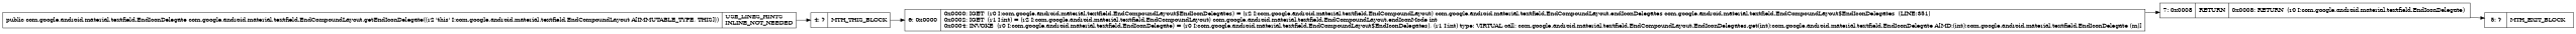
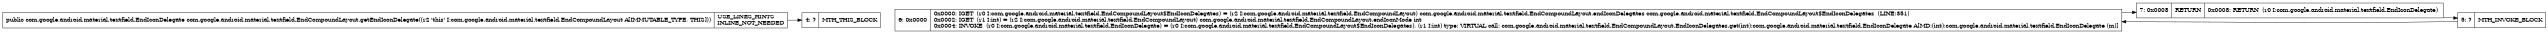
  digraph {
    rankdir=LR
    node [shape=record]
    n1 [label="{4\:\ ?|MTH_THIS_BLOCK\l}"]
    n2 [label="{6\:\ 0x0000|0x0000: IGET  (r0 I:com.google.android.material.textfield.EndCompoundLayout$EndIconDelegates) = (r2 I:com.google.android.material.textfield.EndCompoundLayout) com.google.android.material.textfield.EndCompoundLayout.endIconDelegates com.google.android.material.textfield.EndCompoundLayout$EndIconDelegates  (LINE:351)\l0x0002: IGET  (r1 I:int) = (r2 I:com.google.android.material.textfield.EndCompoundLayout) com.google.android.material.textfield.EndCompoundLayout.endIconMode int \l0x0004: INVOKE  (r0 I:com.google.android.material.textfield.EndIconDelegate) = (r0 I:com.google.android.material.textfield.EndCompoundLayout$EndIconDelegates), (r1 I:int) type: VIRTUAL call: com.google.android.material.textfield.EndCompoundLayout.EndIconDelegates.get(int):com.google.android.material.textfield.EndIconDelegate A[MD:(int):com.google.android.material.textfield.EndIconDelegate (m)]\l}"]
    n3 [label="{7\:\ 0x0008|RETURN\l|0x0008: RETURN  (r0 I:com.google.android.material.textfield.EndIconDelegate) \l}"]
-   n4 [label="{5\:\ ?|MTH_EXIT_BLOCK\l}"]
+   n4 [label="{5\:\ ?|MTH_INVOKE_BLOCK\l}"]
    n5 [label="{public com.google.android.material.textfield.EndIconDelegate com.google.android.material.textfield.EndCompoundLayout.getEndIconDelegate((r2 'this' I:com.google.android.material.textfield.EndCompoundLayout A[IMMUTABLE_TYPE, THIS]))  | USE_LINES_HINTS\lINLINE_NOT_NEEDED\l}"]
-   n1 -> n2
+   n4 -> n2
    n2 -> n3
    n3 -> n4
    n5 -> n1
  }
